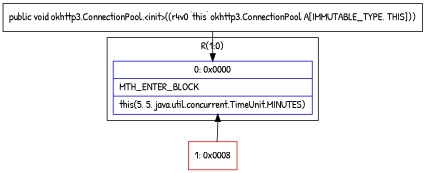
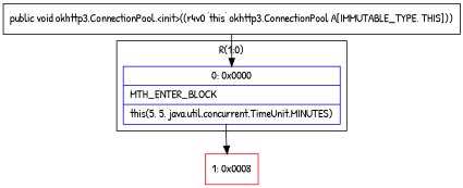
  digraph {
    fontname="Patrick Hand"
    node [shape=record fontname="Patrick Hand"]
    edge [fontname="Patrick Hand"]
    n1 [color=blue label="{0\:\ 0x0000|MTH_ENTER_BLOCK\l|this(5, 5, java.util.concurrent.TimeUnit.MINUTES)\l}"]
    n2 [color=red label="{1\:\ 0x0008}"]
    n3 [label="{public void okhttp3.ConnectionPool.\<init\>((r4v0 'this' okhttp3.ConnectionPool A[IMMUTABLE_TYPE, THIS])) }"]
    subgraph cluster_1 {
      label="R(1:0)"
      n1
    }
-   n2 -> n1
+   n1 -> n2
    n3 -> n1
  }
